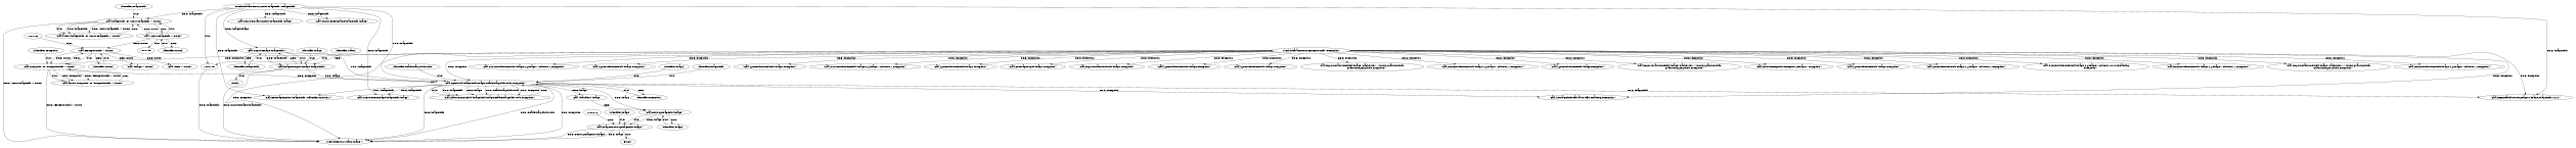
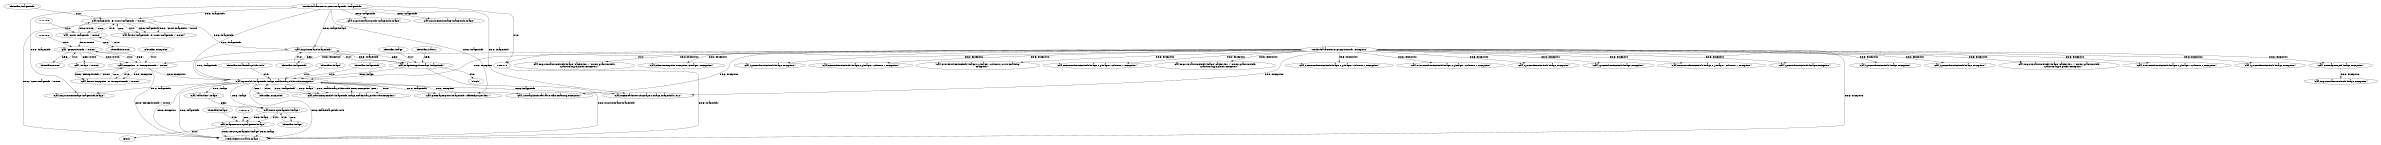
  digraph {
    n1 [label="(Call,image=DestroyImageList(image))"]
    n2 [label="(MethodReturn,static Image *)"]
    n3 [label="(Block,)"]
    n4 [label="(Call,DestroyImageList(image))"]
    n5 [label="(Identifier,image)"]
    n6 [label="(Call,OpenBlob(image_info,image,ReadBinaryBlobMode,exception))"]
    n7 [label="(Call,(thandle_t) image)"]
    n8 [label="(Call,TIFFReadPhotoshopLayers(image,image_info,rows))"]
    n9 [label="(Call,GetImageOption(image_info,\"tiff:exif-properties\"))"]
    n10 [label="(Identifier,exception)"]
    n11 [label="(Call,AcquireNextImage(image_info,image))"]
    n12 [label="(Call,SetMagickThreadValue(tiff_remaining,exception))"]
    n13 [label="(Call,status=OpenBlob(image_info,image,ReadBinaryBlobMode,exception))"]
    n14 [label="(Call,AcquireImage(image_info))"]
    n15 [label="(Call,image=AcquireImage(image_info))"]
    n16 [label="(Identifier,image_info)"]
    n17 [label="(Block,)"]
    n18 [label="(Call,image_info != (const ImageInfo *) NULL)"]
    n19 [label="(Call,(const ImageInfo *) NULL)"]
    n20 [label="(Call,assert(image_info != (const ImageInfo *) NULL))"]
    n21 [label="(Call,(ExceptionInfo *) NULL)"]
    n22 [label="(Identifier,NULL)"]
    n23 [label="(MethodParameterIn,const ImageInfo *image_info)"]
    n24 [label="(Call,AcquireQuantumInfo(image_info,image))"]
    n25 [label="(Call,AcquireNextImage(image_info,image))"]
    1000115
    n27 [label="(Call,exception != (ExceptionInfo *) NULL)"]
    n28 [label="(Call,(Image *) NULL)"]
-   n29 [label="(Call,(TIFF *) NULL)"]
    n30 [label="(Identifier,NULL)"]
    n31 [label="(Call,assert(exception != (ExceptionInfo *) NULL))"]
    n32 [label="(MethodParameterIn,ExceptionInfo *exception)"]
    n33 [label="(Call,SyncAuthenticPixels(image,exception))"]
    n34 [label="(Call,GetImageDepth(image,exception))"]
    n35 [label="(Call,ImportQuantumPixels(image,exception))"]
    n36 [label="(Call,SyncAuthenticPixels(image,exception))"]
    n37 [label="(Call,SyncAuthenticPixels(image,exception))"]
    n38 [label="(Call,ImportQuantumPixels(image,(CacheView *) NULL,quantum_info,\n            quantum_type,pixels,exception))"]
    n39 [label="(Call,QueueAuthenticPixels(image,0,y,image->columns,1,exception))"]
    n40 [label="(Call,SyncAuthenticPixels(image,exception))"]
    n41 [label="(Call,ImportQuantumPixels(image,(CacheView *) NULL,quantum_info,\n              quantum_type,pixels,exception))"]
    n42 [label="(Call,InheritException(exception,&image->exception))"]
    n43 [label="(Call,SyncAuthenticPixels(image,exception))"]
    n44 [label="(Call,GetAuthenticPixels(image,0,y,image->columns,1,exception))"]
    n45 [label="(Call,QueueAuthenticPixels(image,0,y,image->columns,rows_remaining,\n            exception))"]
    n46 [label="(Call,QueueAuthenticPixels(image,0,y,image->columns,1,exception))"]
    n47 [label="(Call,ImportQuantumPixels(image,(CacheView *) NULL,quantum_info,\n            quantum_type,pixels,exception))"]
    n48 [label="(Call,QueueAuthenticPixels(image,0,y,image->columns,1,exception))"]
    n49 [label="(Call,QueueAuthenticPixels(image,0,y,image->columns,1,exception))"]
    n50 [label="(Call,SyncAuthenticPixels(image,exception))"]
    n51 [label="(Call,SyncAuthenticPixels(image,exception))"]
    n52 [label="(Call,QueueAuthenticPixels(image,0,y,image->columns,1,exception))"]
    n53 [label="(Identifier,exception)"]
    n54 [label="(Identifier,ReadBinaryBlobMode)"]
    n55 [label="(Identifier,image_info)"]
    n56 [label="(Identifier,image)"]
    n57 [label="(Identifier,status)"]
    n58 [label="(Identifier,image)"]
    n59 [label="(Identifier,image_info)"]
    n60 [label="(Identifier,image)"]
    1000216
    1000159
    1000186
    n1 -> n2 [label="DDG: DestroyImageList(image)"]
    n1 -> n2 [label="DDG: image"]
    n1 -> n3 [label="AST: "]
    n4 -> n1 [label="AST: "]
    n4 -> n1 [label="DDG: image"]
    n4 -> n5 [label="CFG: "]
    n5 -> n4 [label="AST: "]
    n6 -> n2 [label="DDG: image_info"]
    n6 -> n2 [label="DDG: ReadBinaryBlobMode"]
    n6 -> n2 [label="DDG: exception"]
    n6 -> n4 [label="DDG: image"]
    n6 -> n7 [label="DDG: image"]
    n6 -> n8 [label="DDG: image_info"]
    n6 -> n9 [label="DDG: image_info"]
    n6 -> n10 [label="CFG: "]
    n6 -> n11 [label="DDG: image_info"]
    n6 -> n12 [label="DDG: exception"]
    n6 -> n13 [label="AST: "]
    n6 -> n13 [label="DDG: image_info"]
    n6 -> n13 [label="DDG: image"]
    n6 -> n13 [label="DDG: ReadBinaryBlobMode"]
    n6 -> n13 [label="DDG: exception"]
    n7 -> n4 [label="CFG: "]
    n10 -> n6 [label="AST: "]
    n13 -> n6 [label="CFG: "]
    n14 -> n6 [label="DDG: image_info"]
    n14 -> n15 [label="AST: "]
    n14 -> n15 [label="DDG: image_info"]
    n14 -> n16 [label="CFG: "]
    n15 -> n2 [label="DDG: AcquireImage(image_info)"]
    n15 -> n6 [label="DDG: image"]
    n15 -> n14 [label="CFG: "]
    n15 -> n17 [label="AST: "]
    n16 -> n14 [label="AST: "]
    n18 -> n2 [label="DDG: (const ImageInfo *) NULL"]
+   n18 -> n14 [label="DDG: image_info"]
    n18 -> n19 [label="CFG: "]
    n18 -> n20 [label="AST: "]
    n18 -> n20 [label="DDG: image_info"]
    n18 -> n20 [label="DDG: (const ImageInfo *) NULL"]
    n19 -> n18 [label="AST: "]
    n19 -> n18 [label="DDG: NULL"]
    n19 -> n21 [label="DDG: NULL"]
    n19 -> n22 [label="CFG: "]
    n20 -> n18 [label="CFG: "]
    n21 -> n27 [label="AST: "]
    n21 -> n27 [label="DDG: NULL"]
    n21 -> n28 [label="CFG: NULL"]
-   n21 -> n29 [label="DDG: NULL"]
    n21 -> n30 [label="CFG: "]
    n22 -> n19 [label="AST: "]
    n23 -> n6 [label="DDG: image_info"]
    n23 -> n8 [label="DDG: image_info"]
    n23 -> n9 [label="DDG: image_info"]
    n23 -> n11 [label="DDG: image_info"]
    n23 -> n14 [label="DDG: image_image"]
    n23 -> n18 [label="DDG: image_info"]
    n23 -> n24 [label="DDG: image_info"]
    n23 -> n25 [label="DDG: image_info"]
    n23 -> 1000115 [label="AST: "]
    1000115 -> n2 [label="DDG: image_info"]
    n27 -> n2 [label="DDG: (ExceptionInfo *) NULL"]
    n27 -> n6 [label="DDG: exception"]
    n27 -> n21 [label="DDG: "]
    n27 -> n31 [label="AST: "]
    n27 -> n31 [label="DDG: exception"]
    n27 -> n31 [label="DDG: (ExceptionInfo *) NULL"]
    n30 -> n21 [label="AST: "]
    n31 -> n27 [label="CFG: "]
    n32 -> n2 [label="DDG: exception"]
    n32 -> n6 [label="DDG: exception"]
    n32 -> n8 [label="DDG: exception"]
    n32 -> n12 [label="DDG: exception"]
    n32 -> 1000115 [label="AST: "]
    n32 -> n27 [label="DDG: exception"]
    n32 -> n33 [label="DDG: exception"]
    n32 -> n34 [label="DDG: exception"]
-   n32 -> n35 [label="DDG: exception"]
+   n34 -> n35 [label="DDG: exception"]
    n32 -> n36 [label="DDG: exception"]
    n32 -> n37 [label="DDG: exception"]
    n32 -> n38 [label="DDG: exception"]
    n32 -> n39 [label="DDG: exception"]
    n32 -> n40 [label="DDG: exception"]
    n32 -> n41 [label="DDG: exception"]
    n32 -> n42 [label="DDG: exception"]
    n32 -> n43 [label="DDG: exception"]
    n32 -> n44 [label="DDG: exception"]
    n32 -> n45 [label="DDG: exception"]
    n32 -> n46 [label="DDG: exception"]
    n32 -> n47 [label="DDG: exception"]
    n32 -> n48 [label="DDG: exception"]
    n32 -> n49 [label="DDG: exception"]
    n32 -> n50 [label="DDG: exception"]
    n32 -> n51 [label="DDG: exception"]
    n32 -> n52 [label="DDG: exception"]
    n53 -> n27 [label="AST: "]
    n54 -> n6 [label="AST: "]
    n55 -> n18 [label="AST: "]
    n56 -> n15 [label="AST: "]
    n57 -> n15 [label="CFG: "]
    n58 -> n6 [label="AST: "]
    n59 -> n6 [label="AST: "]
    n60 -> n1 [label="AST: "]
    1000216 -> n1 [label="CFG: "]
-   n19 -> 1000159 [label="AST: "]
+   1000159 -> n19 [label="AST: "]
    1000186 -> n21 [label="AST: "]
  }
